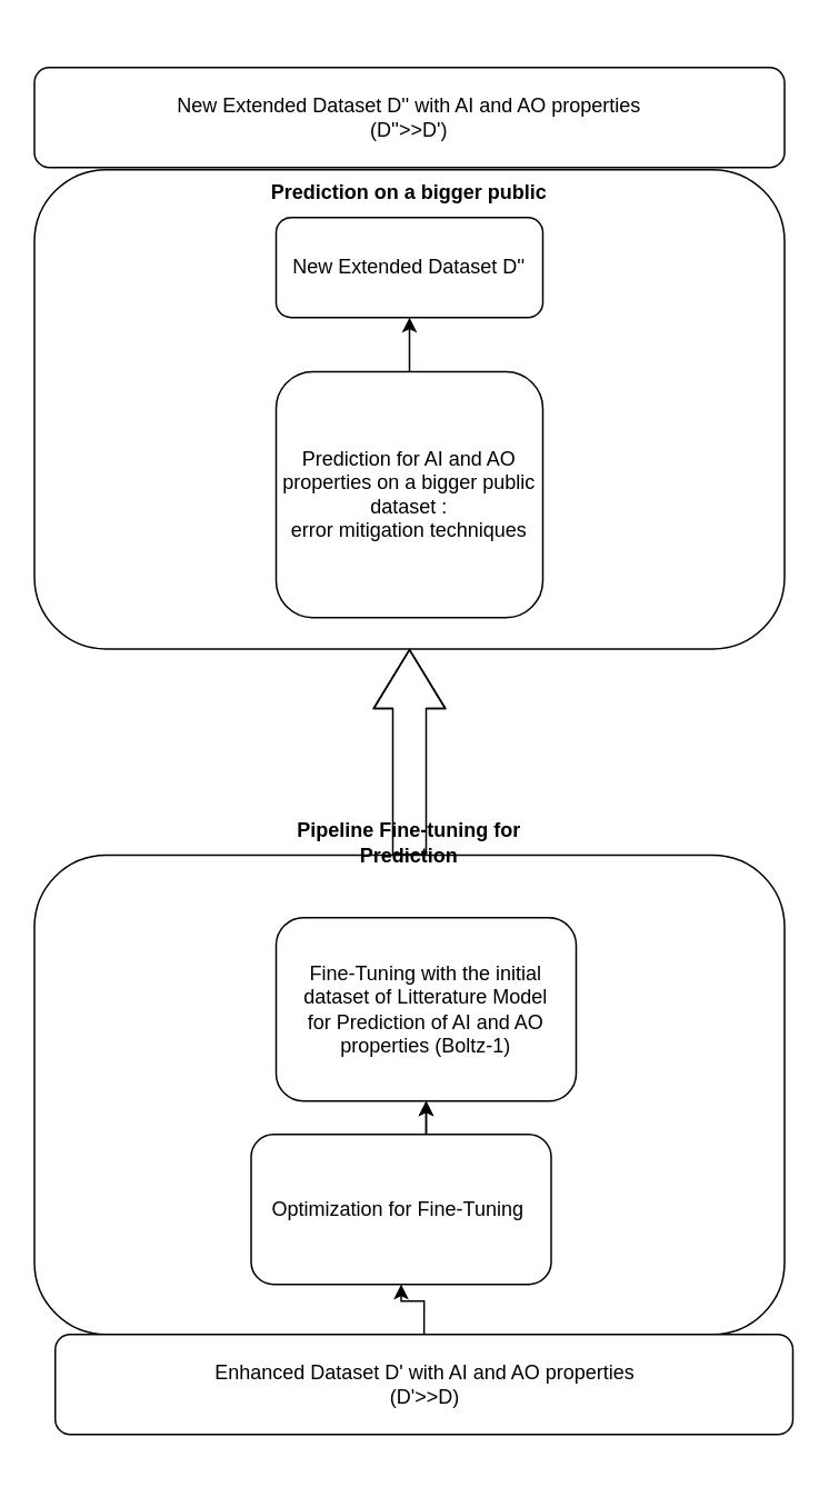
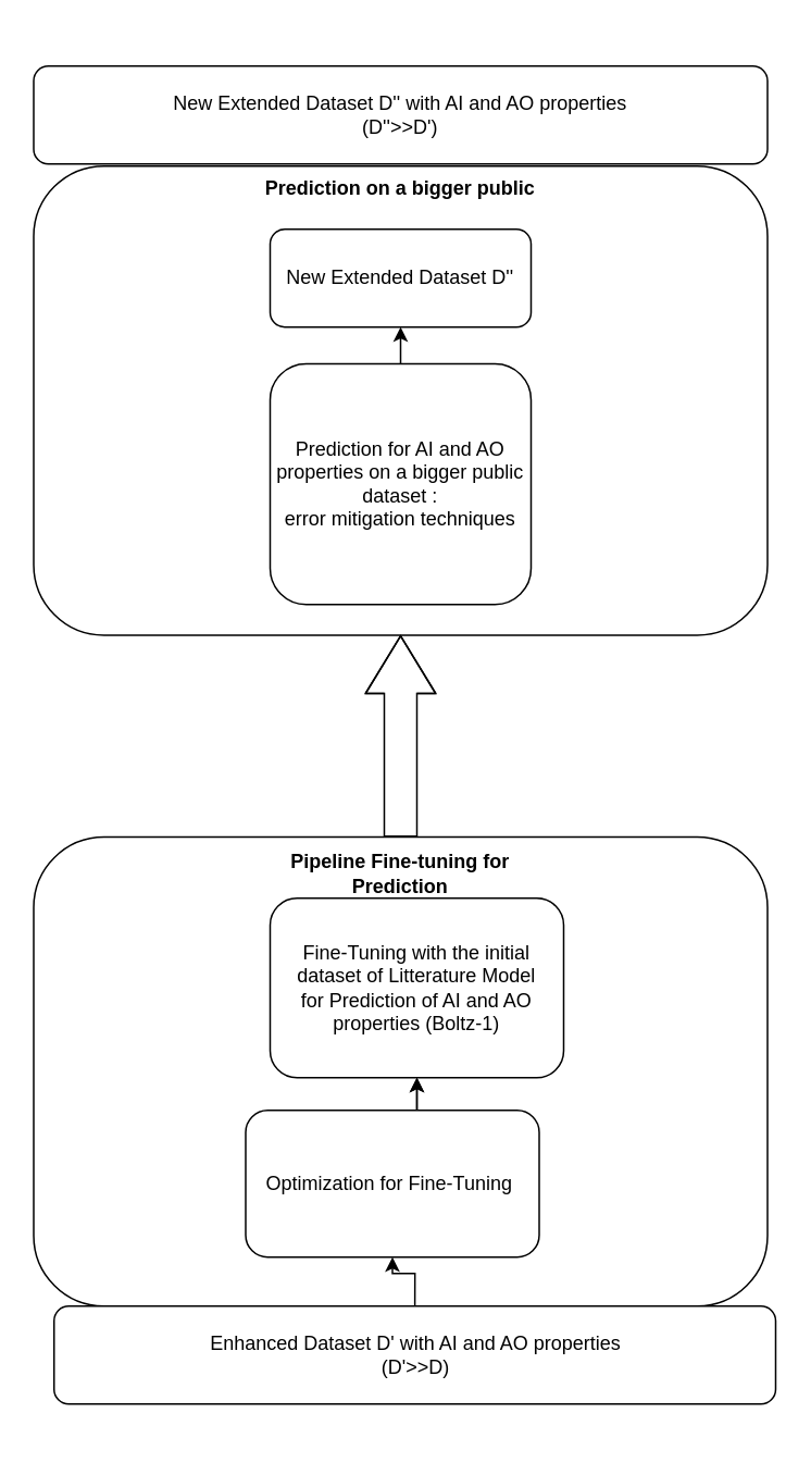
  <mxCell id="0" />
  <mxCell id="1" parent="0" />
  <mxCell id="2" value="" style="rounded=1;whiteSpace=wrap;html=1;fillColor=#FFFFFF;rotation=90;" vertex="1" parent="1"><mxGeometry x="101.25" y="431.25" width="287.5" height="450" as="geometry" /></mxCell>
- <mxCell id="3" value="&lt;b class=&quot;custom-cursor-default-hover&quot;&gt;Pipeline Fine-tuning for Prediction&lt;/b&gt;" style="text;html=1;align=center;verticalAlign=middle;whiteSpace=wrap;rounded=0;" vertex="1" parent="1"><mxGeometry x="155" y="490" width="180" height="30" as="geometry" /></mxCell>
+ <mxCell id="3" value="&lt;b class=&quot;custom-cursor-default-hover&quot;&gt;Pipeline Fine-tuning for Prediction&lt;/b&gt;" style="text;html=1;align=center;verticalAlign=middle;whiteSpace=wrap;rounded=0;" vertex="1" parent="1"><mxGeometry x="155" y="520" width="180" height="30" as="geometry" /></mxCell>
  <mxCell id="4" style="edgeStyle=orthogonalEdgeStyle;rounded=0;orthogonalLoop=1;jettySize=auto;html=1;exitX=0.5;exitY=0;exitDx=0;exitDy=0;entryX=0.5;entryY=1;entryDx=0;entryDy=0;" edge="1" parent="1" source="6" target="7"><mxGeometry relative="1" as="geometry" /></mxCell>
  <mxCell id="5" style="edgeStyle=orthogonalEdgeStyle;rounded=0;orthogonalLoop=1;jettySize=auto;html=1;exitX=0.5;exitY=0;exitDx=0;exitDy=0;entryX=0.5;entryY=1;entryDx=0;entryDy=0;" edge="1" parent="1" source="6" target="7"><mxGeometry relative="1" as="geometry" /></mxCell>
  <mxCell id="6" value="Optimization for Fine-Tuning&amp;nbsp;" style="rounded=1;whiteSpace=wrap;html=1;" vertex="1" parent="1"><mxGeometry x="150" y="680" width="180" height="90" as="geometry" /></mxCell>
  <mxCell id="7" value="Fine-Tuning with the initial dataset of Litterature Model&lt;div class=&quot;custom-cursor-default-hover&quot;&gt;for Prediction of AI and AO properties (Boltz-1)&lt;/div&gt;" style="rounded=1;whiteSpace=wrap;html=1;" vertex="1" parent="1"><mxGeometry x="165" y="550" width="180" height="110" as="geometry" /></mxCell>
  <mxCell id="8" value="" style="rounded=1;whiteSpace=wrap;html=1;fillColor=#FFFFFF;rotation=90;" vertex="1" parent="1"><mxGeometry x="101.25" y="20" width="287.5" height="450" as="geometry" /></mxCell>
  <mxCell id="9" value="" style="shape=flexArrow;endArrow=classic;html=1;rounded=0;entryX=1;entryY=0.5;entryDx=0;entryDy=0;exitX=0;exitY=0.5;exitDx=0;exitDy=0;endWidth=22;endSize=11.42;width=20;" edge="1" parent="1" source="2" target="8"><mxGeometry width="50" height="50" relative="1" as="geometry"><mxPoint x="245" y="510" as="sourcePoint" /><mxPoint x="285" y="460" as="targetPoint" /><Array as="points"><mxPoint x="245" y="480" /><mxPoint x="245" y="450" /></Array></mxGeometry></mxCell>
  <mxCell id="10" style="edgeStyle=orthogonalEdgeStyle;rounded=0;orthogonalLoop=1;jettySize=auto;html=1;exitX=0.5;exitY=0;exitDx=0;exitDy=0;" edge="1" parent="1" source="11" target="13"><mxGeometry relative="1" as="geometry" /></mxCell>
  <mxCell id="11" value="Prediction for AI and AO properties on a bigger public dataset :&lt;div&gt;error mitigation techniques&lt;/div&gt;" style="rounded=1;whiteSpace=wrap;html=1;" vertex="1" parent="1"><mxGeometry x="165" y="222.5" width="160" height="147.5" as="geometry" /></mxCell>
  <mxCell id="12" value="&lt;b&gt;Prediction on a bigger public&lt;/b&gt;" style="text;html=1;align=center;verticalAlign=middle;whiteSpace=wrap;rounded=0;" vertex="1" parent="1"><mxGeometry x="155" y="100" width="180" height="30" as="geometry" /></mxCell>
- <mxCell id="13" value="New Extended Dataset D''" style="rounded=1;whiteSpace=wrap;html=1;" vertex="1" parent="1"><mxGeometry x="165" y="130" width="160" height="60" as="geometry" /></mxCell>
+ <mxCell id="13" value="New Extended Dataset D''" style="rounded=1;whiteSpace=wrap;html=1;" vertex="1" parent="1"><mxGeometry x="165" y="140" width="160" height="60" as="geometry" /></mxCell>
  <mxCell id="14" style="edgeStyle=orthogonalEdgeStyle;rounded=0;orthogonalLoop=1;jettySize=auto;html=1;exitX=0.5;exitY=0;exitDx=0;exitDy=0;" edge="1" parent="1" source="15" target="6"><mxGeometry relative="1" as="geometry" /></mxCell>
  <mxCell id="15" value="Enhanced Dataset D' with AI and AO properties&lt;div&gt;(D'&amp;gt;&amp;gt;D)&lt;/div&gt;" style="rounded=1;whiteSpace=wrap;html=1;" vertex="1" parent="1"><mxGeometry x="32.5" y="800" width="442.5" height="60" as="geometry" /></mxCell>
  <mxCell id="16" value="New Extended Dataset D'' with AI and AO properties&lt;div&gt;(D''&amp;gt;&amp;gt;D')&lt;/div&gt;" style="rounded=1;whiteSpace=wrap;html=1;" vertex="1" parent="1"><mxGeometry x="20" y="40" width="450" height="60" as="geometry" /></mxCell>
